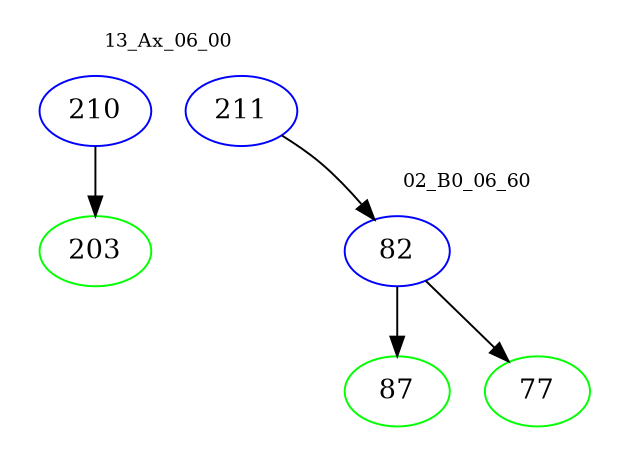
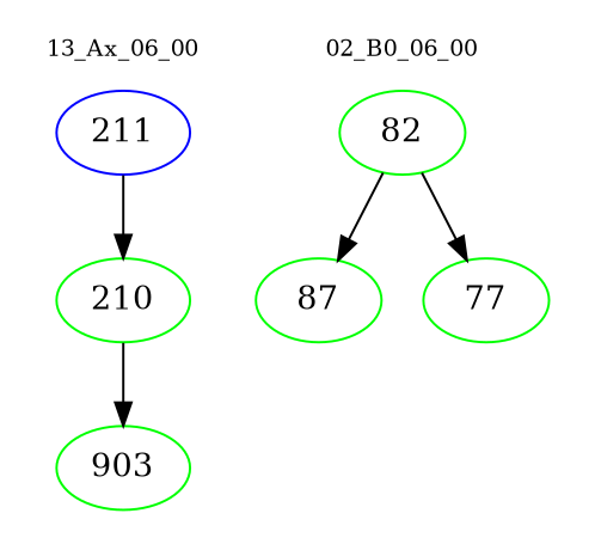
  digraph {
    node [color=blue]
    edge [color=black]
    n1 [label=211]
-   n2 [label=210]
-   n3 [color=green label=203]
+   n2 [color=green label=210]
+   n3 [color=green label=903]
    n4 [color=green label=87]
-   n5 [label=82]
+   n5 [color=green label=82]
    n6 [color=green label=77]
    subgraph cluster_1 {
      color=white
      fontsize=10
      label="13_Ax_06_00"
      n1
      n2
      n3
    }
    subgraph cluster_2 {
      color=white
      fontsize=10
-     label="02_B0_06_60"
+     label="02_B0_06_00"
      n4
      n5
      n6
    }
-   n1 -> n5
+   n1 -> n2
    n2 -> n3
    n5 -> n4
    n5 -> n6
  }
